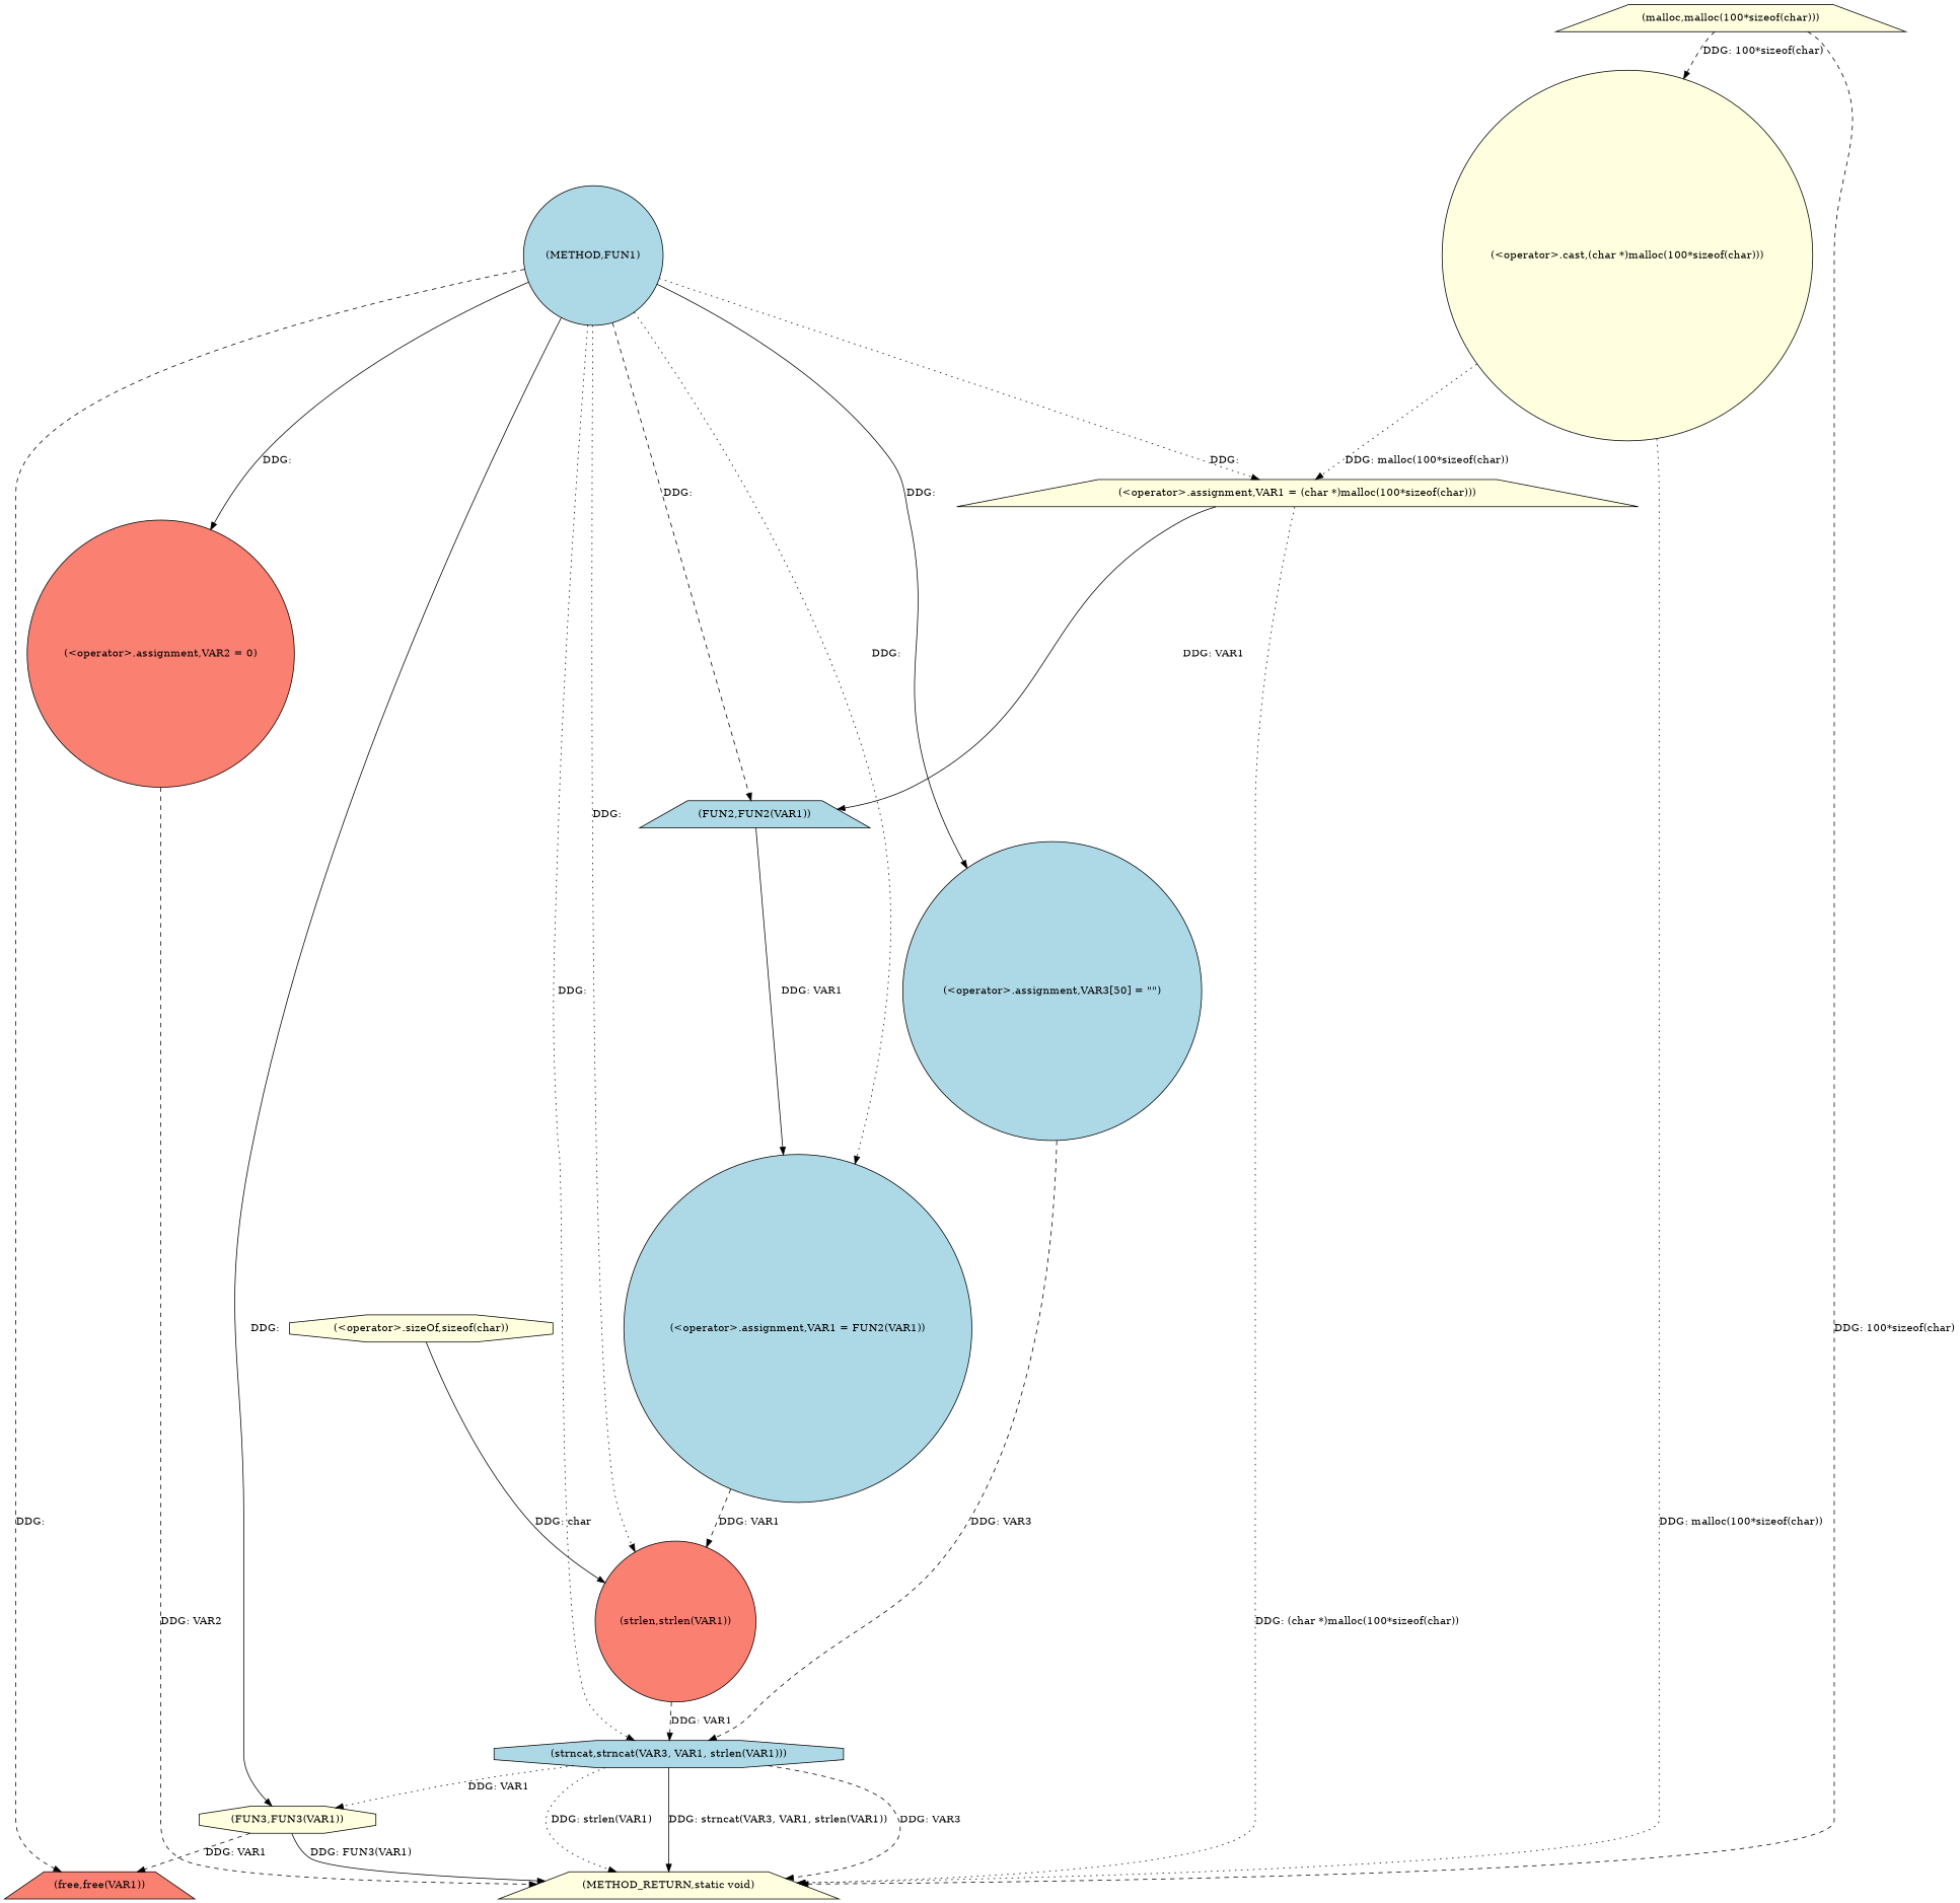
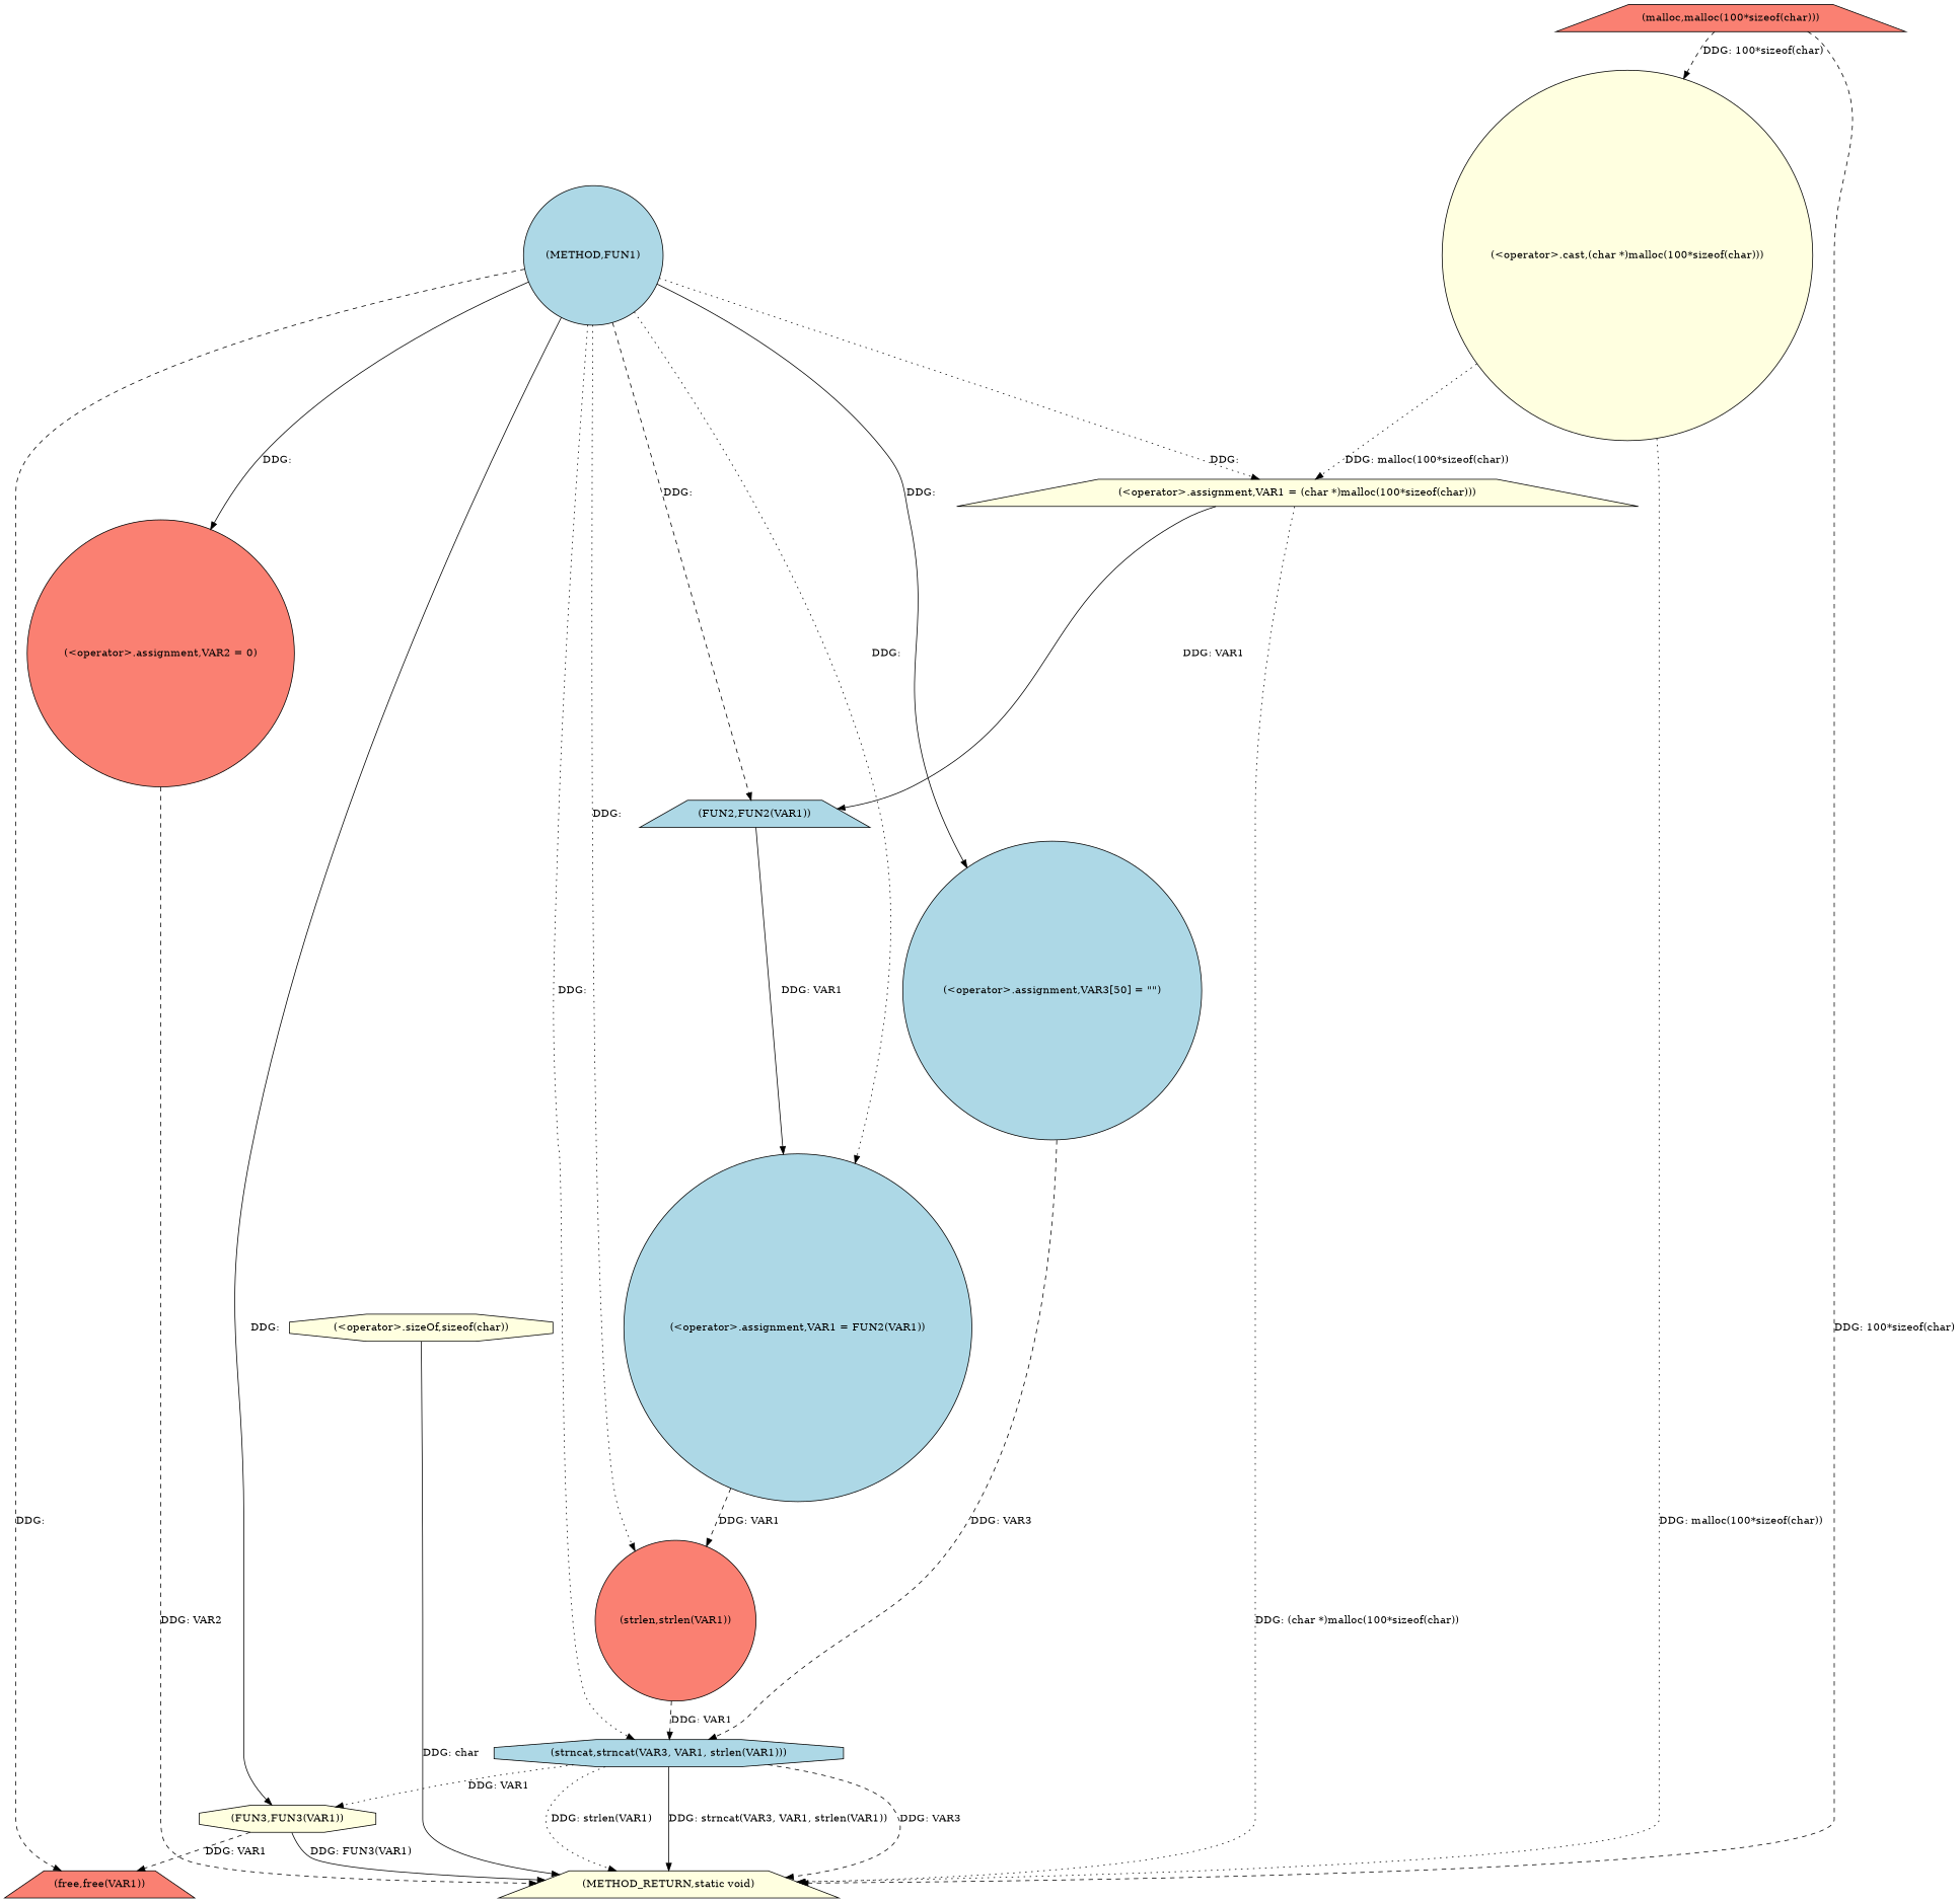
  digraph {
    node [fillcolor=lightyellow shape=circle style=filled]
    edge [style=dashed]
    n1 [fillcolor=lightblue label="(METHOD,FUN1)"]
    n2 [label="(<operator>.assignment,VAR1 = (char *)malloc(100*sizeof(char)))" shape=trapezium]
    n3 [fillcolor=salmon label="(<operator>.assignment,VAR2 = 0)"]
    n4 [fillcolor=lightblue label="(<operator>.assignment,VAR1 = FUN2(VAR1))"]
    n5 [fillcolor=lightblue label="(FUN2,FUN2(VAR1))" shape=trapezium]
    n6 [fillcolor=lightblue label="(<operator>.assignment,VAR3[50] = \"\")"]
    n7 [fillcolor=lightblue label="(strncat,strncat(VAR3, VAR1, strlen(VAR1)))" shape=octagon]
    n8 [fillcolor=salmon label="(strlen,strlen(VAR1))"]
    n9 [label="(FUN3,FUN3(VAR1))" shape=octagon]
    n10 [fillcolor=salmon label="(free,free(VAR1))" shape=trapezium]
    n11 [label="(METHOD_RETURN,static void)" shape=trapezium]
    n12 [label="(<operator>.sizeOf,sizeof(char))" shape=octagon]
    n13 [label="(<operator>.cast,(char *)malloc(100*sizeof(char)))"]
-   n14 [label="(malloc,malloc(100*sizeof(char)))" shape=trapezium]
+   n14 [fillcolor=salmon label="(malloc,malloc(100*sizeof(char)))" shape=trapezium]
    n1 -> n2 [label="DDG: " style=dotted]
    n1 -> n3 [label="DDG: " style=solid]
    n1 -> n4 [label="DDG: " style=dotted]
    n1 -> n5 [label="DDG: "]
    n1 -> n6 [label="DDG: " style=solid]
    n1 -> n7 [label="DDG: " style=dotted]
    n1 -> n8 [label="DDG: " style=dotted]
    n1 -> n9 [label="DDG: " style=solid]
    n1 -> n10 [label="DDG: "]
    n2 -> n5 [label="DDG: VAR1" style=solid]
    n2 -> n11 [label="DDG: (char *)malloc(100*sizeof(char))" style=dotted]
    n3 -> n11 [label="DDG: VAR2"]
    n4 -> n8 [label="DDG: VAR1"]
    n5 -> n4 [label="DDG: VAR1" style=solid]
    n6 -> n7 [label="DDG: VAR3"]
    n7 -> n9 [label="DDG: VAR1" style=dotted]
    n7 -> n11 [label="DDG: VAR3"]
    n7 -> n11 [label="DDG: strlen(VAR1)" style=dotted]
    n7 -> n11 [label="DDG: strncat(VAR3, VAR1, strlen(VAR1))" style=solid]
    n8 -> n7 [label="DDG: VAR1"]
    n9 -> n10 [label="DDG: VAR1"]
    n9 -> n11 [label="DDG: FUN3(VAR1)" style=solid]
-   n12 -> n8 [label="DDG: char" style=solid]
+   n12 -> n11 [label="DDG: char" style=solid]
    n13 -> n2 [label="DDG: malloc(100*sizeof(char))" style=dotted]
    n13 -> n11 [label="DDG: malloc(100*sizeof(char))" style=dotted]
    n14 -> n11 [label="DDG: 100*sizeof(char)"]
    n14 -> n13 [label="DDG: 100*sizeof(char)"]
  }
